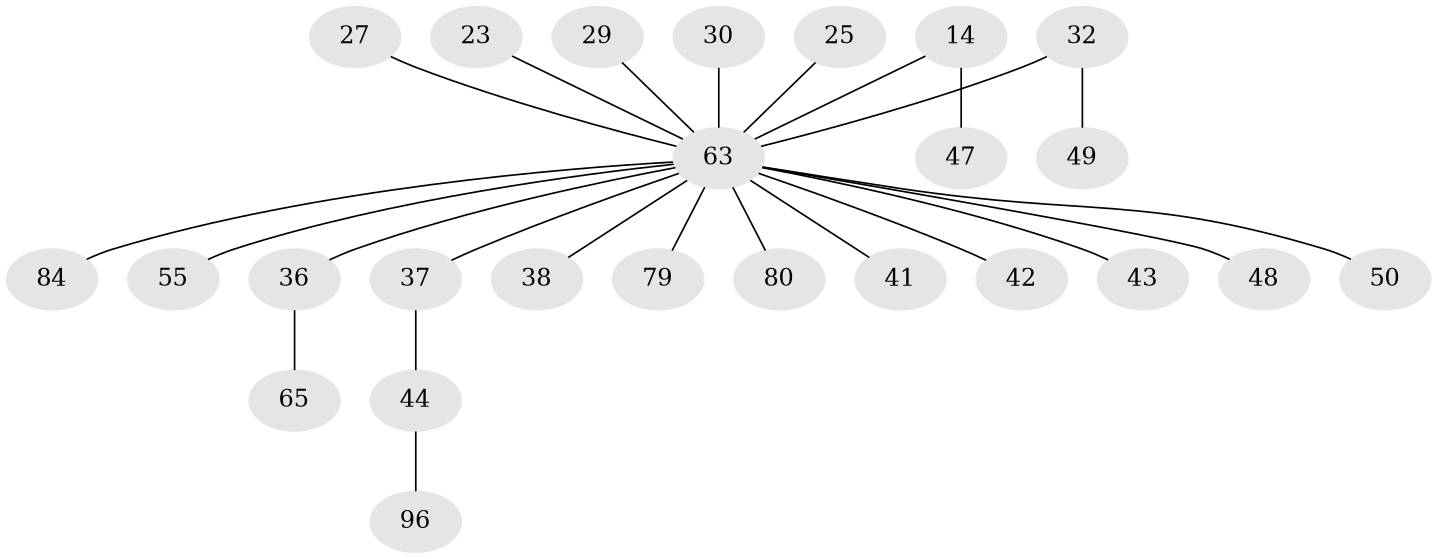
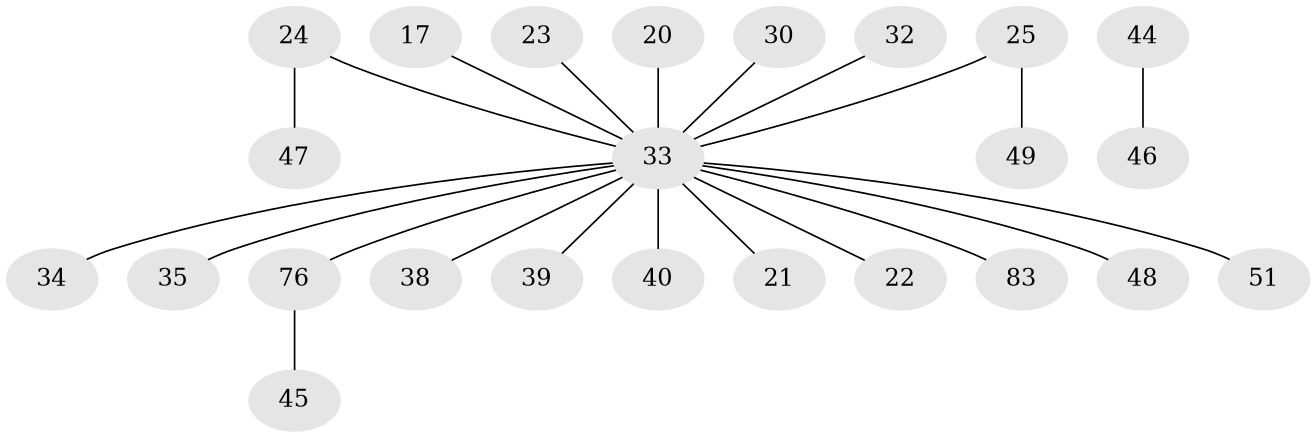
  graph {
    node [color=gray90 style=filled]
-   33 [super="+8+16+22+31" label=63]
-   34 [label=84]
-   35 [label=55]
-   36
-   37
+   33 [super="+8+16+22+31"]
+   34
+   35
+   36 [label=76]
    38
-   39 [label=79]
-   40 [label=80]
-   41
-   42
-   43
+   39
+   40
+   41 [label=21]
+   42 [label=22]
+   43 [label=83]
    48
-   50
-   24 [label=14]
+   50 [label=51]
+   24
    47
    25
-   27
+   27 [label=17]
    n18 [label=23]
-   29
+   29 [label=20]
    30
    32
    49
-   45 [label=65]
+   45
    44
-   46 [label=96]
+   46
    33 -- 34
    33 -- 35
    33 -- 36
-   33 -- 37
    33 -- 38
    33 -- 39
    33 -- 40
    33 -- 41
    33 -- 42
    33 -- 43
    33 -- 48
    33 -- 50
    36 -- 45
-   37 -- 44
    24 -- 33
    24 -- 47
    25 -- 33
    27 -- 33
    n18 -- 33
    29 -- 33
    30 -- 33
    32 -- 33
-   32 -- 49
+   25 -- 49
    44 -- 46
  }
